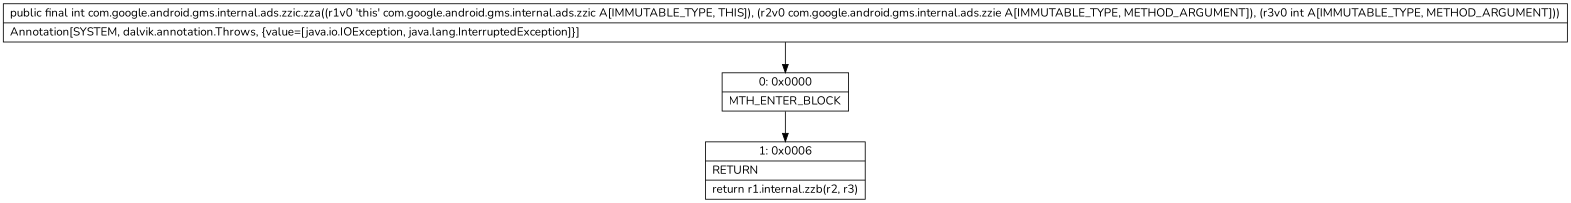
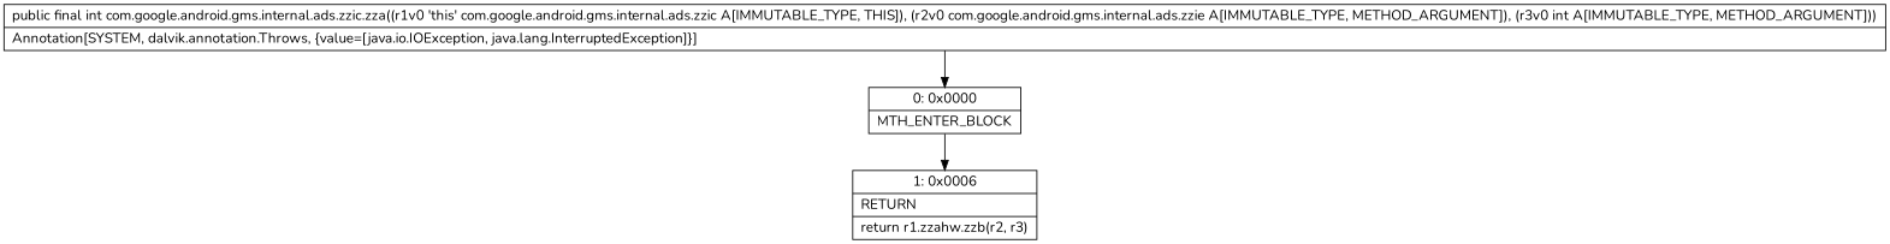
  digraph {
    fontname=Nunito
    node [shape=record fontname=Nunito]
    edge [fontname=Nunito]
    n1 [label="{0\:\ 0x0000|MTH_ENTER_BLOCK\l}"]
-   n2 [label="{1\:\ 0x0006|RETURN\l|return r1.internal.zzb(r2, r3)\l}"]
+   n2 [label="{1\:\ 0x0006|RETURN\l|return r1.zzahw.zzb(r2, r3)\l}"]
    n3 [label="{public final int com.google.android.gms.internal.ads.zzic.zza((r1v0 'this' com.google.android.gms.internal.ads.zzic A[IMMUTABLE_TYPE, THIS]), (r2v0 com.google.android.gms.internal.ads.zzie A[IMMUTABLE_TYPE, METHOD_ARGUMENT]), (r3v0 int A[IMMUTABLE_TYPE, METHOD_ARGUMENT]))  | Annotation[SYSTEM, dalvik.annotation.Throws, \{value=[java.io.IOException, java.lang.InterruptedException]\}]\l}"]
    n1 -> n2
    n3 -> n1
  }
